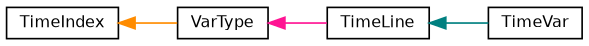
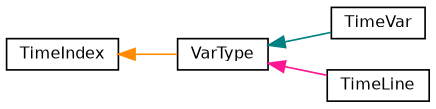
  digraph {
    rankdir=LR
    node [color=black fillcolor=white fontname=Helvetica fontsize=10 shape=record style=filled]
    edge [dir=back fontname=Helvetica fontsize=10 labelfontname=Helvetica labelfontsize=10 style=solid]
    n1 [height=0.2 label=TimeIndex width=0.4]
    n2 [height=0.2 label=VarType width=0.4]
    n3 [height=0.2 label=TimeVar width=0.4]
    n4 [height=0.2 label=TimeLine width=0.4]
    n1 -> n2 [color=darkorange]
-   n4 -> n3 [color=teal]
+   n2 -> n3 [color=teal]
    n2 -> n4 [color=deeppink]
  }
